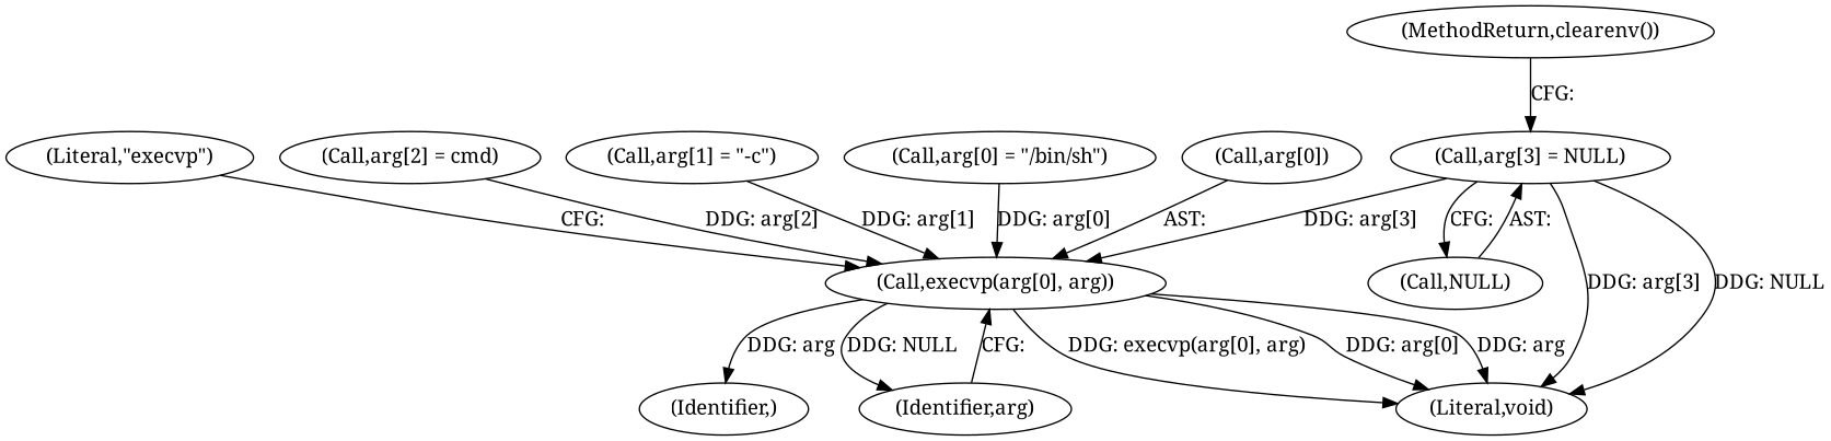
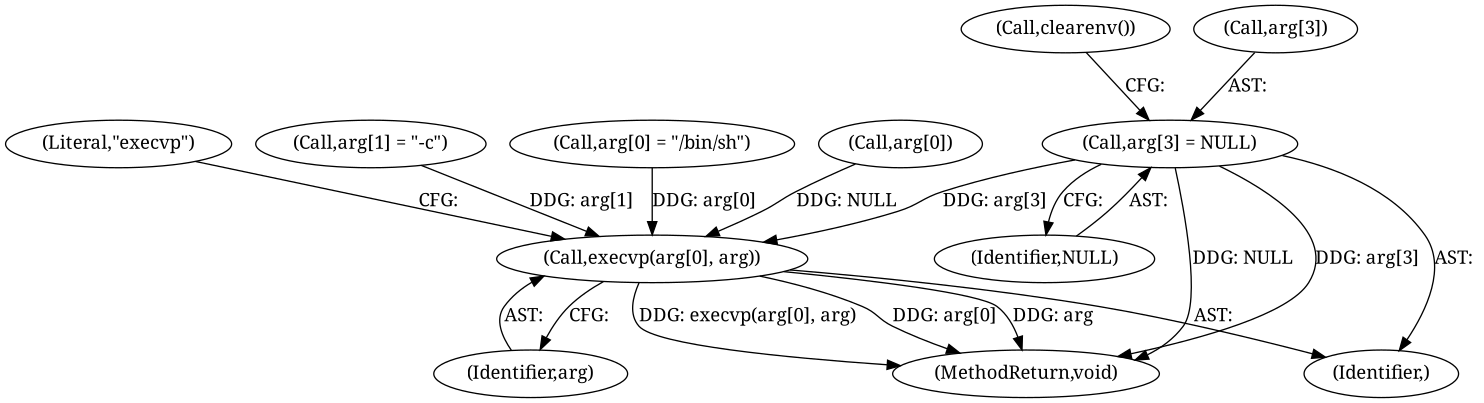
  digraph {
    fontname="Noto Serif"
    node [fontname="Noto Serif"]
    edge [fontname="Noto Serif"]
    n1 [label="(Call,arg[3] = NULL)"]
    n2 [label="(Call,execvp(arg[0], arg))"]
-   n3 [label="(Call,NULL)"]
-   n4 [label="(Literal,void)"]
+   n3 [label="(Identifier,NULL)"]
+   n4 [label="(MethodReturn,void)"]
    n5 [label="(Identifier,)"]
    n6 [label="(Identifier,arg)"]
-   n7 [label="(MethodReturn,clearenv())"]
+   n7 [label="(Call,clearenv())"]
    n8 [label="(Literal,\"execvp\")"]
-   n9 [label="(Call,arg[2] = cmd)"]
    n10 [label="(Call,arg[1] = \"-c\")"]
    n11 [label="(Call,arg[0] = \"/bin/sh\")"]
+   n12 [label="(Call,arg[3])"]
    n13 [label="(Call,arg[0])"]
    n1 -> n2 [label="DDG: arg[3]"]
    n1 -> n3 [label="CFG: "]
    n1 -> n4 [label="DDG: arg[3]"]
    n1 -> n4 [label="DDG: NULL"]
+   n1 -> n5 [label="AST: "]
    n2 -> n4 [label="DDG: arg[0]"]
    n2 -> n4 [label="DDG: arg"]
    n2 -> n4 [label="DDG: execvp(arg[0], arg)"]
-   n2 -> n5 [label="DDG: arg"]
-   n2 -> n6 [label="DDG: NULL"]
+   n2 -> n5 [label="AST: "]
+   n2 -> n6 [label="CFG: "]
    n3 -> n1 [label="AST: "]
-   n6 -> n2 [label="CFG: "]
+   n6 -> n2 [label="AST: "]
    n7 -> n1 [label="CFG: "]
    n8 -> n2 [label="CFG: "]
-   n9 -> n2 [label="DDG: arg[2]"]
    n10 -> n2 [label="DDG: arg[1]"]
    n11 -> n2 [label="DDG: arg[0]"]
-   n13 -> n2 [label="AST: "]
+   n12 -> n1 [label="AST: "]
+   n13 -> n2 [label="DDG: NULL"]
  }
